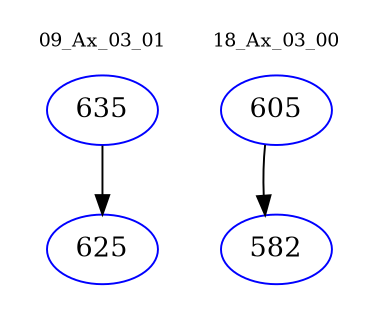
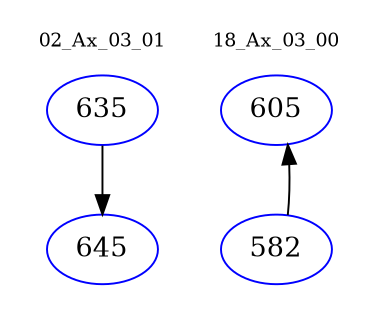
  digraph {
    node [color=blue]
    edge [color=black]
    n1 [label=635]
-   n2 [label=625]
+   n2 [label=645]
    n3 [label=605]
    n4 [label=582]
    subgraph cluster_1 {
      color=white
      fontsize=10
-     label="09_Ax_03_01"
+     label="02_Ax_03_01"
      n1
      n2
    }
    subgraph cluster_2 {
      color=white
      fontsize=10
      label="18_Ax_03_00"
      n3
      n4
    }
    n1 -> n2
-   n3 -> n4
+   n4 -> n3
  }
